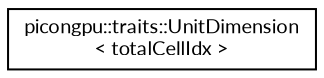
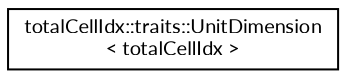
  digraph {
    rankdir=LR
    fontname=Lato
-   n1 [color=black fillcolor=white fontname=Lato fontsize=10 height=0.2 label="picongpu::traits::UnitDimension\l\< totalCellIdx \>" shape=record style=filled width=0.4]
+   n1 [color=black fillcolor=white fontname=Lato fontsize=10 height=0.2 label="totalCellIdx::traits::UnitDimension\l\< totalCellIdx \>" shape=record style=filled width=0.4]
  }
